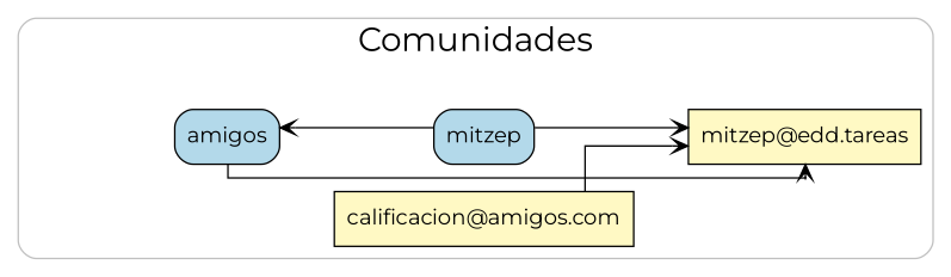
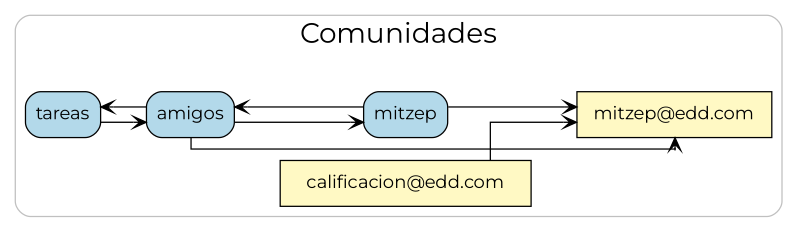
  digraph {
    bgcolor=white
    fontname=Montserrat
    rankdir=LR
    splines=ortho
    node [fillcolor="#B3D9EA" fontname=Montserrat shape=box style="filled,rounded"]
    edge [arrowhead=vee fontname=Montserrat]
+   n1 [label=tareas]
    n2 [label=amigos]
-   n3 [fillcolor="#FFF9C4" label="calificacion@amigos.com" style=filled]
+   n3 [fillcolor="#FFF9C4" label="calificacion@edd.com" style=filled]
    n4 [label=mitzep]
-   n5 [fillcolor="#FFF9C4" label="mitzep@edd.tareas" style=filled]
+   n5 [fillcolor="#FFF9C4" label="mitzep@edd.com" style=filled]
    subgraph cluster_1 {
      color="#C0C0C0"
      fontsize=22
      label=Comunidades
      labelloc=top
      style=rounded
+     n1
      n2
      n3
      n4
      n5
    }
+   n1 -> n2
+   n2 -> n1
+   n2 -> n4
    n2 -> n5
    n3 -> n5
    n4 -> n2
    n4 -> n5
  }
